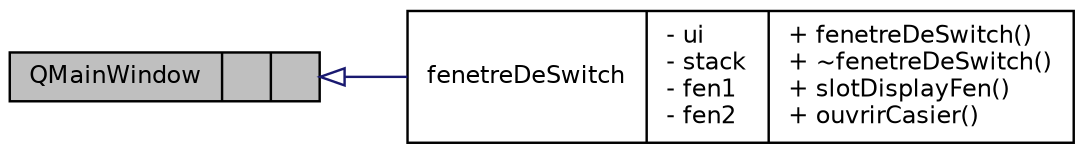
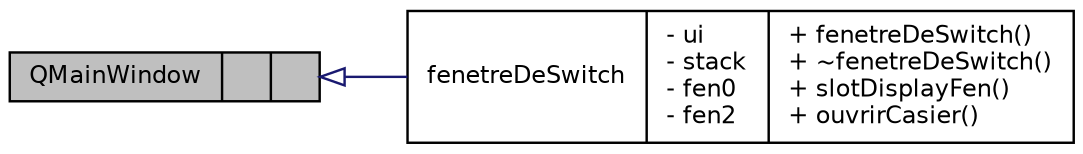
  digraph {
    rankdir=LR
    node [color=black fontname=Helvetica fontsize=10 shape=record style=filled]
    n1 [fillcolor=grey75 fontcolor=black height=0.2 label="{QMainWindow\n||}" width=0.4]
-   n2 [fillcolor=white height=0.2 label="{fenetreDeSwitch\n|- ui\l- stack\l- fen1\l- fen2\l|+ fenetreDeSwitch()\l+ ~fenetreDeSwitch()\l+ slotDisplayFen()\l+ ouvrirCasier()\l}" width=0.4]
+   n2 [fillcolor=white height=0.2 label="{fenetreDeSwitch\n|- ui\l- stack\l- fen0\l- fen2\l|+ fenetreDeSwitch()\l+ ~fenetreDeSwitch()\l+ slotDisplayFen()\l+ ouvrirCasier()\l}" width=0.4]
    n1 -> n2 [arrowtail=onormal color=midnightblue dir=back fontname=Helvetica fontsize=10 labelfontname=Helvetica labelfontsize=10 style=solid]
  }
